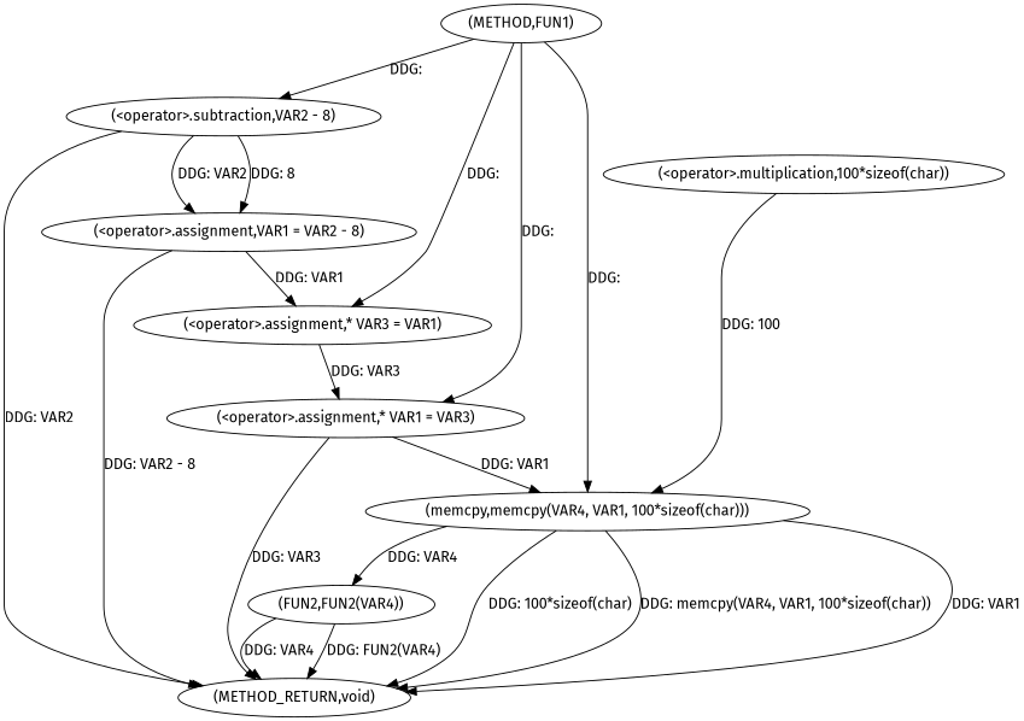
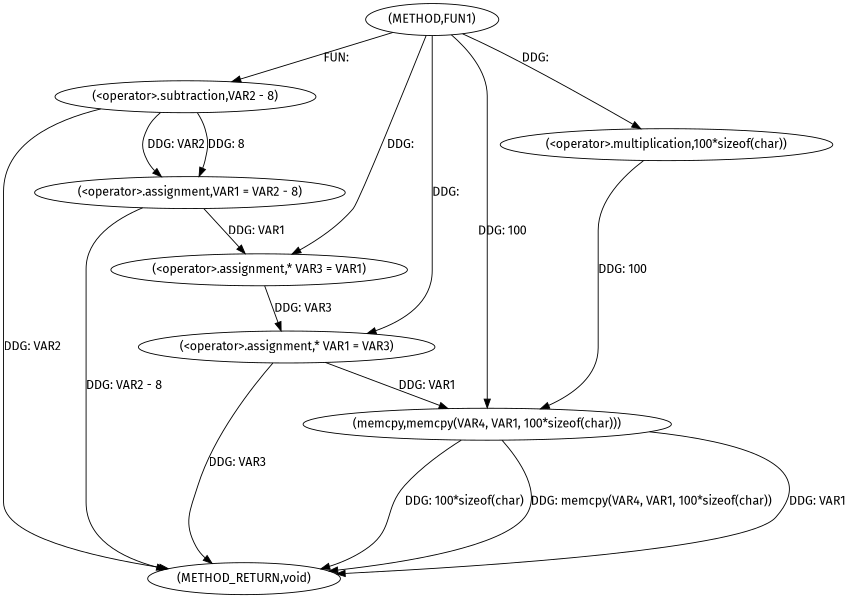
  digraph {
    fontname="Fira Sans"
    node [fontname="Fira Sans"]
    edge [fontname="Fira Sans"]
    n1 [label="(METHOD,FUN1)"]
    n2 [label="(<operator>.subtraction,VAR2 - 8)"]
    n3 [label="(<operator>.assignment,* VAR3 = VAR1)"]
    n4 [label="(<operator>.assignment,* VAR1 = VAR3)"]
    n5 [label="(memcpy,memcpy(VAR4, VAR1, 100*sizeof(char)))"]
    n6 [label="(<operator>.multiplication,100*sizeof(char))"]
    n7 [label="(<operator>.assignment,VAR1 = VAR2 - 8)"]
    n8 [label="(METHOD_RETURN,void)"]
-   n9 [label="(FUN2,FUN2(VAR4))"]
-   n1 -> n2 [label="DDG: "]
+   n1 -> n2 [label="FUN: "]
    n1 -> n3 [label="DDG: "]
    n1 -> n4 [label="DDG: "]
-   n1 -> n5 [label="DDG: "]
+   n1 -> n5 [label="DDG: 100"]
+   n1 -> n6 [label="DDG: "]
    n2 -> n7 [label="DDG: VAR2"]
    n2 -> n7 [label="DDG: 8"]
    n2 -> n8 [label="DDG: VAR2"]
    n3 -> n4 [label="DDG: VAR3"]
    n4 -> n5 [label="DDG: VAR1"]
    n4 -> n8 [label="DDG: VAR3"]
    n5 -> n8 [label="DDG: 100*sizeof(char)"]
    n5 -> n8 [label="DDG: memcpy(VAR4, VAR1, 100*sizeof(char))"]
    n5 -> n8 [label="DDG: VAR1"]
-   n5 -> n9 [label="DDG: VAR4"]
    n6 -> n5 [label="DDG: 100"]
    n7 -> n3 [label="DDG: VAR1"]
    n7 -> n8 [label="DDG: VAR2 - 8"]
-   n9 -> n8 [label="DDG: FUN2(VAR4)"]
-   n9 -> n8 [label="DDG: VAR4"]
  }
